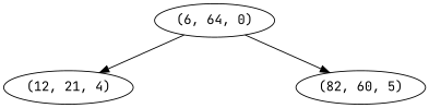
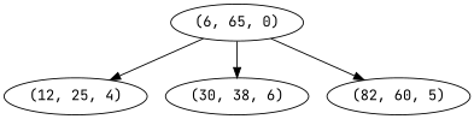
  digraph {
    fontname="JetBrains Mono"
    node [fontname="JetBrains Mono"]
    edge [fontname="JetBrains Mono"]
-   "(6, 65, 0)" [label="(6, 64, 0)"]
-   "(12, 21, 4)"
+   "(6, 65, 0)"
+   "(12, 21, 4)" [label="(12, 25, 4)"]
+   "(30, 38, 6)"
    n4 [label="(82, 60, 5)"]
    "(6, 65, 0)" -> "(12, 21, 4)"
+   "(6, 65, 0)" -> "(30, 38, 6)"
    "(6, 65, 0)" -> n4
  }
